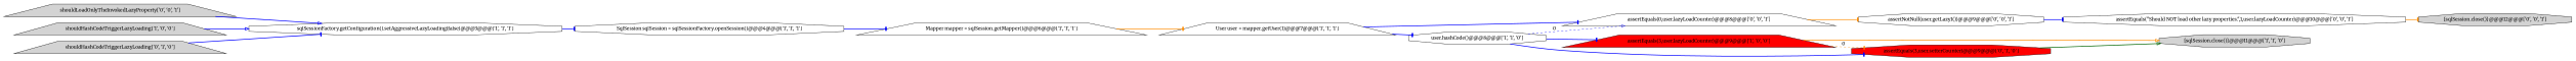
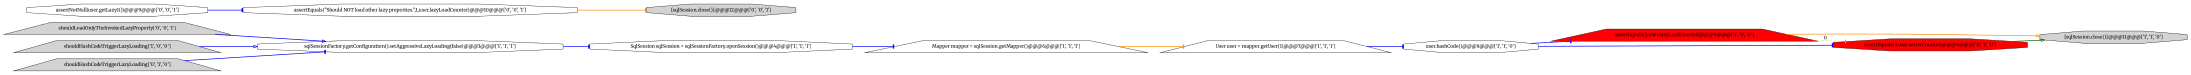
  digraph {
    fontname=Merriweather
    rankdir=LR
    node [fillcolor=white fontname=Merriweather shape=octagon style=filled]
    edge [arrowhead=tee color=blue fontname=Merriweather style=bold]
    n1 [fillcolor=lightgray label="shouldLoadOnlyTheInvokedLazyProperty['0', '0', '1']" shape=trapezium]
    n2 [label="sqlSessionFactory.getConfiguration().setAggressiveLazyLoading(false)@@@3@@@['1', '1', '1']"]
    n3 [label="SqlSession sqlSession = sqlSessionFactory.openSession()@@@4@@@['1', '1', '1']"]
    n4 [fillcolor=red label="assertEquals(3,user.lazyLoadCounter)@@@9@@@['1', '0', '0']" shape=trapezium]
    n5 [fillcolor=lightgray label="{sqlSession.close()}@@@11@@@['1', '1', '0']"]
    n6 [fillcolor=red label="assertEquals(3,user.setterCounter)@@@9@@@['0', '1', '0']"]
    n7 [fillcolor=lightgray label="shouldHashCodeTriggerLazyLoading['1', '0', '0']" shape=trapezium]
    n8 [label="Mapper mapper = sqlSession.getMapper()@@@6@@@['1', '1', '1']" shape=trapezium]
    n9 [label="User user = mapper.getUser(1)@@@7@@@['1', '1', '1']" shape=trapezium]
    n10 [label="assertEquals(\"Should NOT load other lazy properties.\",1,user.lazyLoadCounter)@@@10@@@['0', '0', '1']"]
    n11 [fillcolor=lightgray label="{sqlSession.close()}@@@12@@@['0', '0', '1']"]
-   n12 [label="assertEquals(0,user.lazyLoadCounter)@@@8@@@['0', '0', '1']" shape=trapezium]
    n13 [label="assertNotNull(user.getLazy1())@@@9@@@['0', '0', '1']"]
    n14 [label="user.hashCode()@@@8@@@['1', '1', '0']"]
    n15 [fillcolor=lightgray label="shouldHashCodeTriggerLazyLoading['0', '1', '0']" shape=trapezium]
    n1 -> n2 [arrowhead=onormal]
    n2 -> n3
    n3 -> n8
    n4 -> n5 [arrowhead=onormal color=darkorange]
    n4 -> n6 [color=darkorange label=0 style=dashed]
    n6 -> n5 [arrowhead=onormal color=darkgreen]
    n7 -> n2 [arrowhead=onormal]
    n8 -> n9 [color=darkorange]
-   n9 -> n12
    n9 -> n14
    n10 -> n11 [color=darkorange]
-   n12 -> n13 [color=darkorange]
    n13 -> n10
    n14 -> n4
    n14 -> n6
-   n14 -> n12 [arrowhead=onormal label=0 style=dashed]
    n15 -> n2
  }
